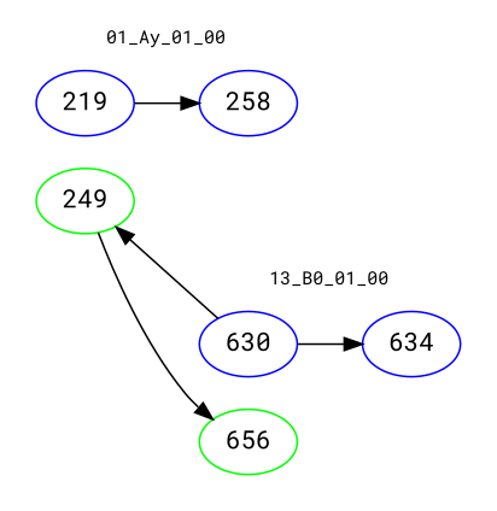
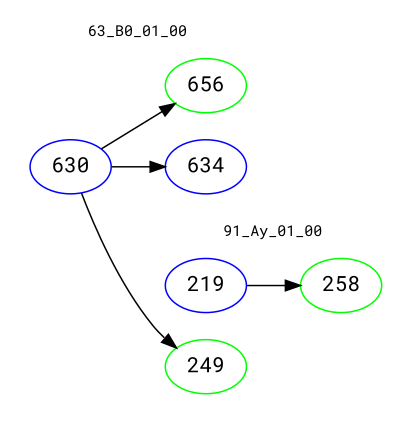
  digraph {
    fontname="Roboto Mono"
    rankdir=LR
    node [color=blue fontname="Roboto Mono"]
    edge [color=black fontname="Roboto Mono"]
    n1 [label=219]
-   n2 [label=258]
+   n2 [color=green label=258]
    n3 [color=green label=249]
    n4 [label=630]
    n5 [label=634]
    n6 [color=green label=656]
    subgraph cluster_1 {
      color=white
      fontsize=10
-     label="01_Ay_01_00"
+     label="91_Ay_01_00"
      n1
      n2
      n3
    }
    subgraph cluster_2 {
      color=white
      fontsize=10
-     label="13_B0_01_00"
+     label="63_B0_01_00"
      n4
      n5
      n6
    }
    n1 -> n2
    n4 -> n3
    n4 -> n5
-   n3 -> n6
+   n4 -> n6
  }
